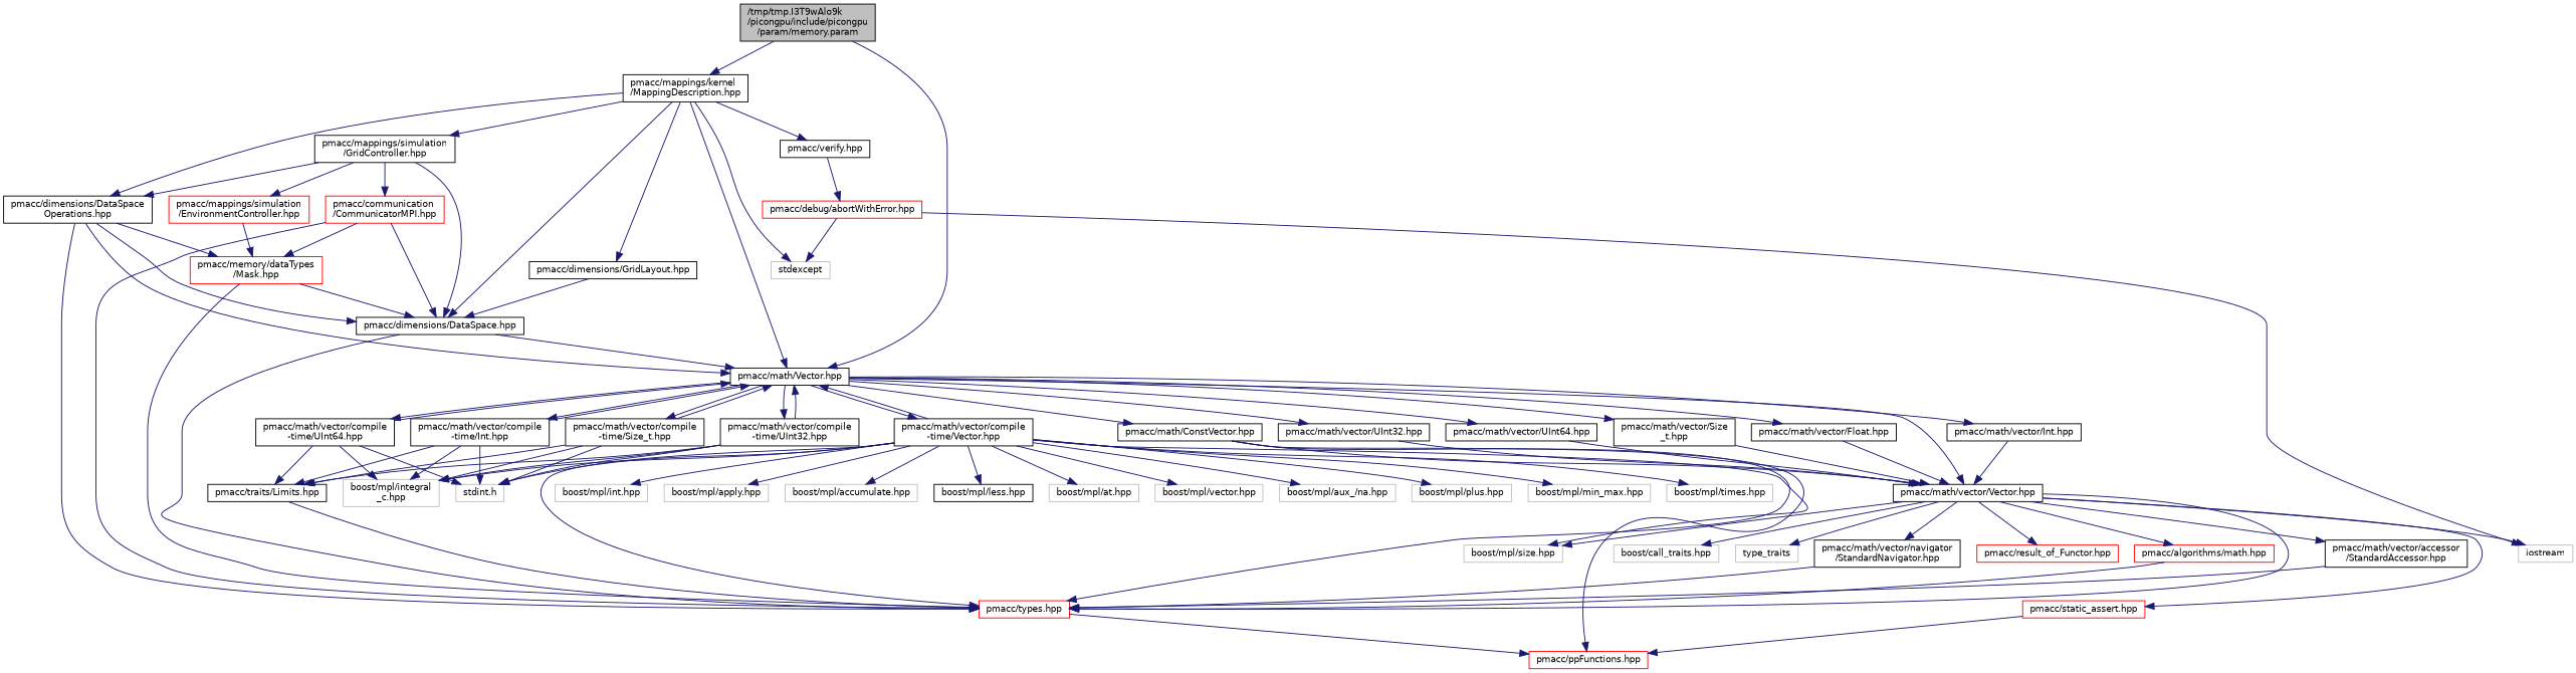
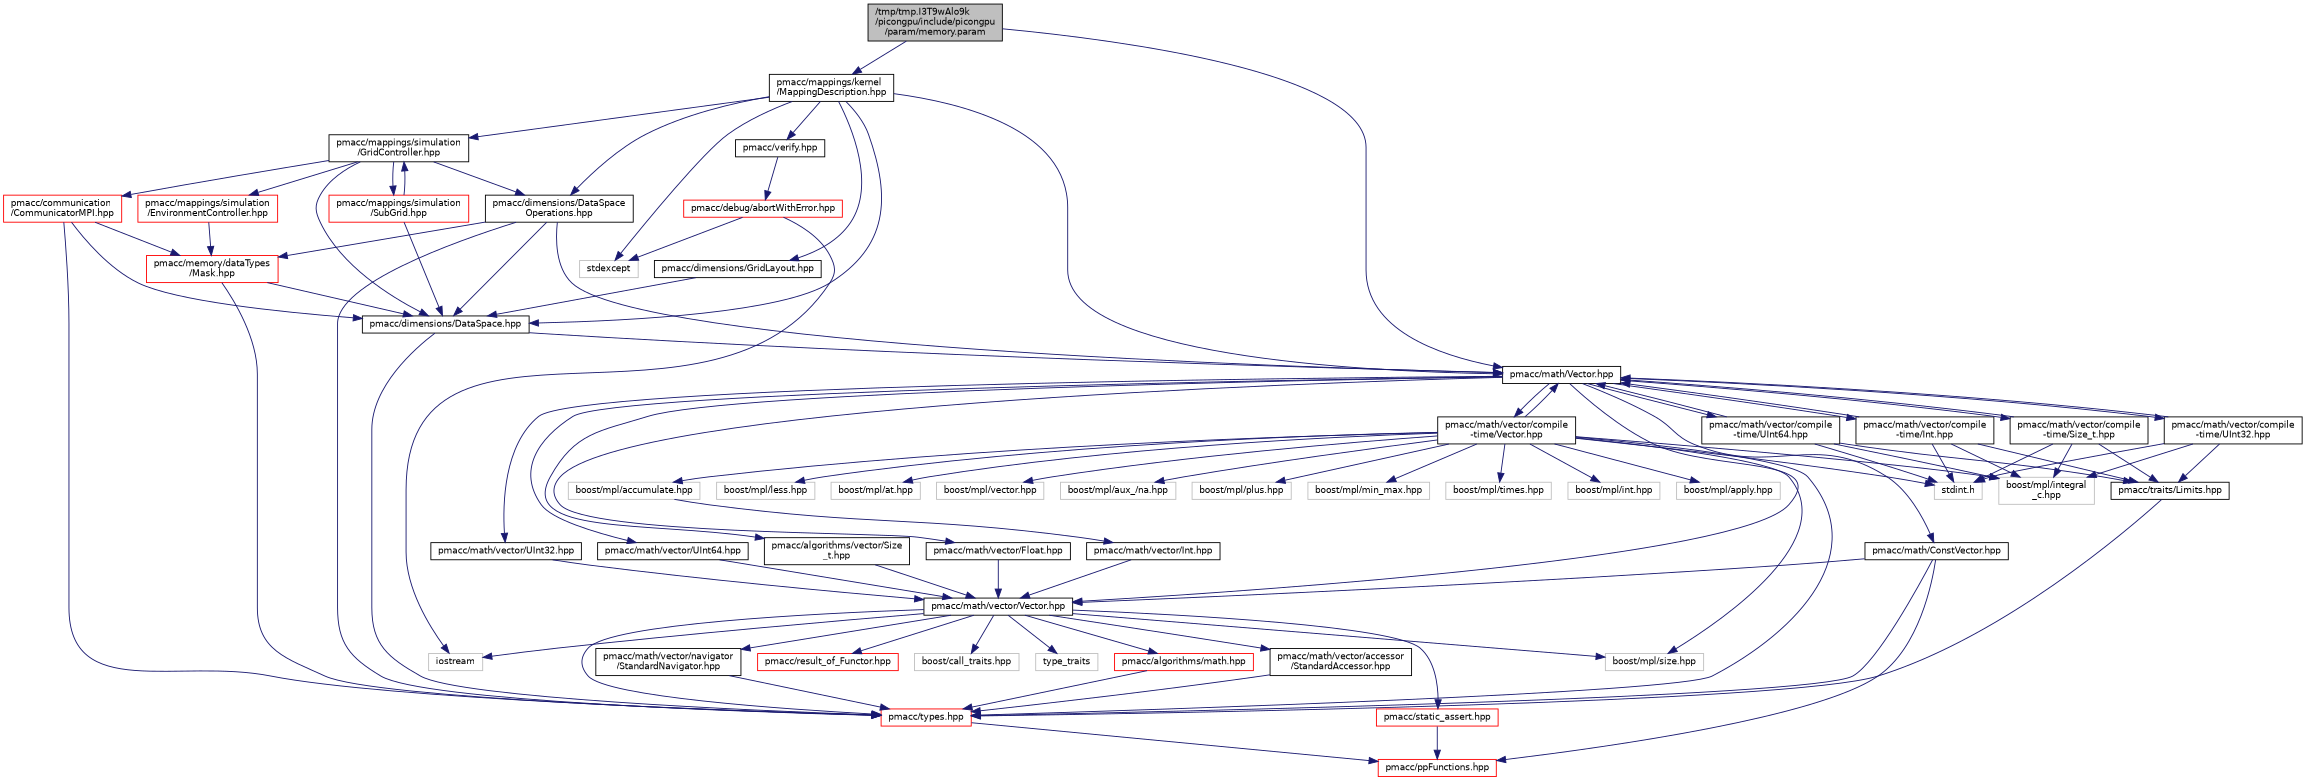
  digraph {
    node [color=black fillcolor=white fontname=Helvetica fontsize=10 shape=record style=filled]
    edge [color=midnightblue fontname=Helvetica fontsize=10 labelfontname=Helvetica labelfontsize=10 style=solid]
    n1 [fillcolor=grey75 fontcolor=black height=0.2 label="/tmp/tmp.I3T9wAlo9k\l/picongpu/include/picongpu\l/param/memory.param" width=0.4]
    n2 [height=0.2 label="pmacc/math/Vector.hpp" width=0.4]
    n3 [height=0.2 label="pmacc/mappings/kernel\l/MappingDescription.hpp" width=0.4]
    n4 [height=0.2 label="pmacc/math/vector/Vector.hpp" width=0.4]
    n5 [height=0.2 label="pmacc/math/vector/Int.hpp" width=0.4]
    n6 [height=0.2 label="pmacc/math/vector/UInt32.hpp" width=0.4]
    n7 [height=0.2 label="pmacc/math/vector/UInt64.hpp" width=0.4]
-   n8 [height=0.2 label="pmacc/math/vector/Size\l_t.hpp" width=0.4]
+   n8 [height=0.2 label="pmacc/algorithms/vector/Size\l_t.hpp" width=0.4]
    n9 [height=0.2 label="pmacc/math/vector/Float.hpp" width=0.4]
    n10 [height=0.2 label="pmacc/math/ConstVector.hpp" width=0.4]
    n11 [height=0.2 label="pmacc/math/vector/compile\l-time/Vector.hpp" width=0.4]
    n12 [height=0.2 label="pmacc/math/vector/compile\l-time/Int.hpp" width=0.4]
    n13 [height=0.2 label="pmacc/math/vector/compile\l-time/Size_t.hpp" width=0.4]
    n14 [height=0.2 label="pmacc/math/vector/compile\l-time/UInt32.hpp" width=0.4]
    n15 [height=0.2 label="pmacc/math/vector/compile\l-time/UInt64.hpp" width=0.4]
    n16 [color=grey75 height=0.2 label=stdexcept width=0.4]
    n17 [height=0.2 label="pmacc/verify.hpp" width=0.4]
    n18 [height=0.2 label="pmacc/dimensions/DataSpace.hpp" width=0.4]
    n19 [height=0.2 label="pmacc/dimensions/DataSpace\lOperations.hpp" width=0.4]
    n20 [height=0.2 label="pmacc/mappings/simulation\l/GridController.hpp" width=0.4]
    n21 [height=0.2 label="pmacc/dimensions/GridLayout.hpp" width=0.4]
    n22 [height=0.2 label="pmacc/math/vector/accessor\l/StandardAccessor.hpp" width=0.4]
    n23 [color=red height=0.2 label="pmacc/types.hpp" width=0.4]
    n24 [height=0.2 label="pmacc/math/vector/navigator\l/StandardNavigator.hpp" width=0.4]
    n25 [color=red height=0.2 label="pmacc/result_of_Functor.hpp" width=0.4]
    n26 [color=red height=0.2 label="pmacc/static_assert.hpp" width=0.4]
    n27 [color=red height=0.2 label="pmacc/algorithms/math.hpp" width=0.4]
    n28 [color=grey75 height=0.2 label="boost/mpl/size.hpp" width=0.4]
    n29 [color=grey75 height=0.2 label="boost/call_traits.hpp" width=0.4]
    n30 [color=grey75 height=0.2 label=iostream width=0.4]
    n31 [color=grey75 height=0.2 label=type_traits width=0.4]
    n32 [color=red height=0.2 label="pmacc/ppFunctions.hpp" width=0.4]
    n33 [color=grey75 height=0.2 label="boost/mpl/at.hpp" width=0.4]
    n34 [color=grey75 height=0.2 label="boost/mpl/vector.hpp" width=0.4]
    n35 [color=grey75 height=0.2 label="boost/mpl/integral\l_c.hpp" width=0.4]
    n36 [color=grey75 height=0.2 label="boost/mpl/aux_/na.hpp" width=0.4]
    n37 [color=grey75 height=0.2 label="boost/mpl/plus.hpp" width=0.4]
    n38 [color=grey75 height=0.2 label="boost/mpl/min_max.hpp" width=0.4]
    n39 [color=grey75 height=0.2 label="boost/mpl/times.hpp" width=0.4]
    n40 [color=grey75 height=0.2 label="boost/mpl/int.hpp" width=0.4]
    n41 [color=grey75 height=0.2 label="boost/mpl/apply.hpp" width=0.4]
    n42 [color=grey75 height=0.2 label="boost/mpl/accumulate.hpp" width=0.4]
-   n43 [height=0.2 label="boost/mpl/less.hpp" width=0.4]
+   n43 [color=grey75 height=0.2 label="boost/mpl/less.hpp" width=0.4]
    n44 [color=grey75 height=0.2 label="stdint.h" width=0.4]
    n45 [height=0.2 label="pmacc/traits/Limits.hpp" width=0.4]
    n46 [color=red height=0.2 label="pmacc/debug/abortWithError.hpp" width=0.4]
    n47 [color=red height=0.2 label="pmacc/memory/dataTypes\l/Mask.hpp" width=0.4]
    n48 [color=red height=0.2 label="pmacc/mappings/simulation\l/EnvironmentController.hpp" width=0.4]
    n49 [color=red height=0.2 label="pmacc/communication\l/CommunicatorMPI.hpp" width=0.4]
+   n50 [color=red height=0.2 label="pmacc/mappings/simulation\l/SubGrid.hpp" width=0.4]
    n1 -> n2
    n1 -> n3
    n2 -> n4
-   n2 -> n5
+   n42 -> n5
    n2 -> n6
    n2 -> n7
    n2 -> n8
    n2 -> n9
    n2 -> n10
    n2 -> n11
    n2 -> n12
    n2 -> n13
    n2 -> n14
    n2 -> n15
    n3 -> n2
    n3 -> n16
    n3 -> n17
    n3 -> n18
    n3 -> n19
    n3 -> n20
    n3 -> n21
    n4 -> n22
    n4 -> n23
    n4 -> n24
    n4 -> n25
    n4 -> n26
    n4 -> n27
    n4 -> n28
    n4 -> n29
    n4 -> n30
    n4 -> n31
    n5 -> n4
    n6 -> n4
    n7 -> n4
    n8 -> n4
    n9 -> n4
    n10 -> n4
    n10 -> n23
    n10 -> n32
    n11 -> n2
    n11 -> n23
    n11 -> n28
    n11 -> n33
    n11 -> n34
    n11 -> n35
    n11 -> n36
    n11 -> n37
    n11 -> n38
    n11 -> n39
    n11 -> n40
    n11 -> n41
    n11 -> n42
    n11 -> n43
    n11 -> n44
    n12 -> n2
    n12 -> n35
    n12 -> n44
    n12 -> n45
    n13 -> n2
    n13 -> n35
    n13 -> n44
    n13 -> n45
    n14 -> n2
    n14 -> n35
    n14 -> n44
    n14 -> n45
    n15 -> n2
    n15 -> n35
    n15 -> n44
    n15 -> n45
    n17 -> n46
    n18 -> n2
    n18 -> n23
    n19 -> n2
    n19 -> n18
    n19 -> n23
    n19 -> n47
    n20 -> n18
    n20 -> n19
    n20 -> n48
    n20 -> n49
+   n20 -> n50
    n21 -> n18
    n22 -> n23
    n23 -> n32
    n24 -> n23
    n26 -> n32
    n27 -> n23
    n45 -> n23
    n46 -> n16
    n46 -> n30
    n47 -> n18
    n47 -> n23
    n48 -> n47
    n49 -> n18
    n49 -> n23
    n49 -> n47
+   n50 -> n18
+   n50 -> n20
  }
